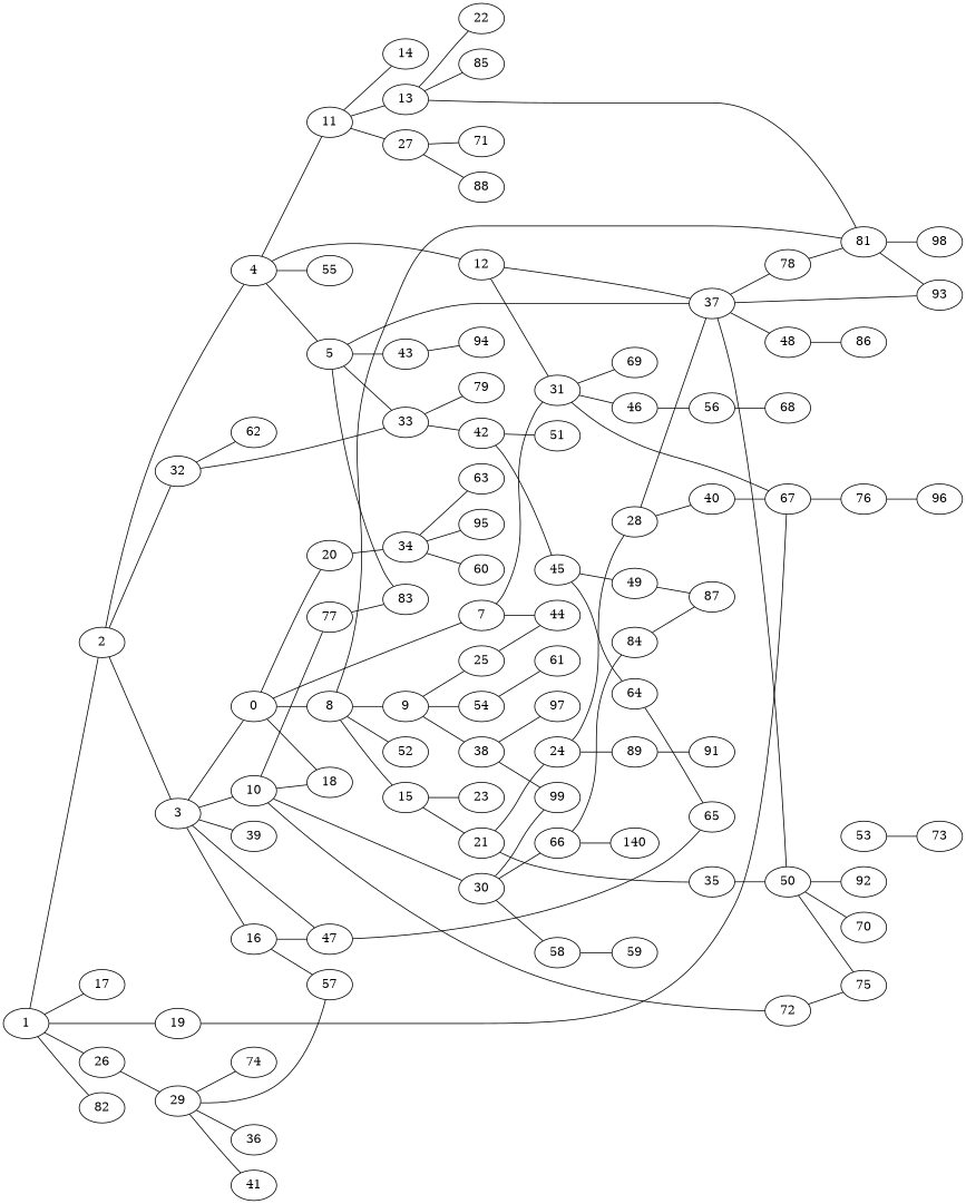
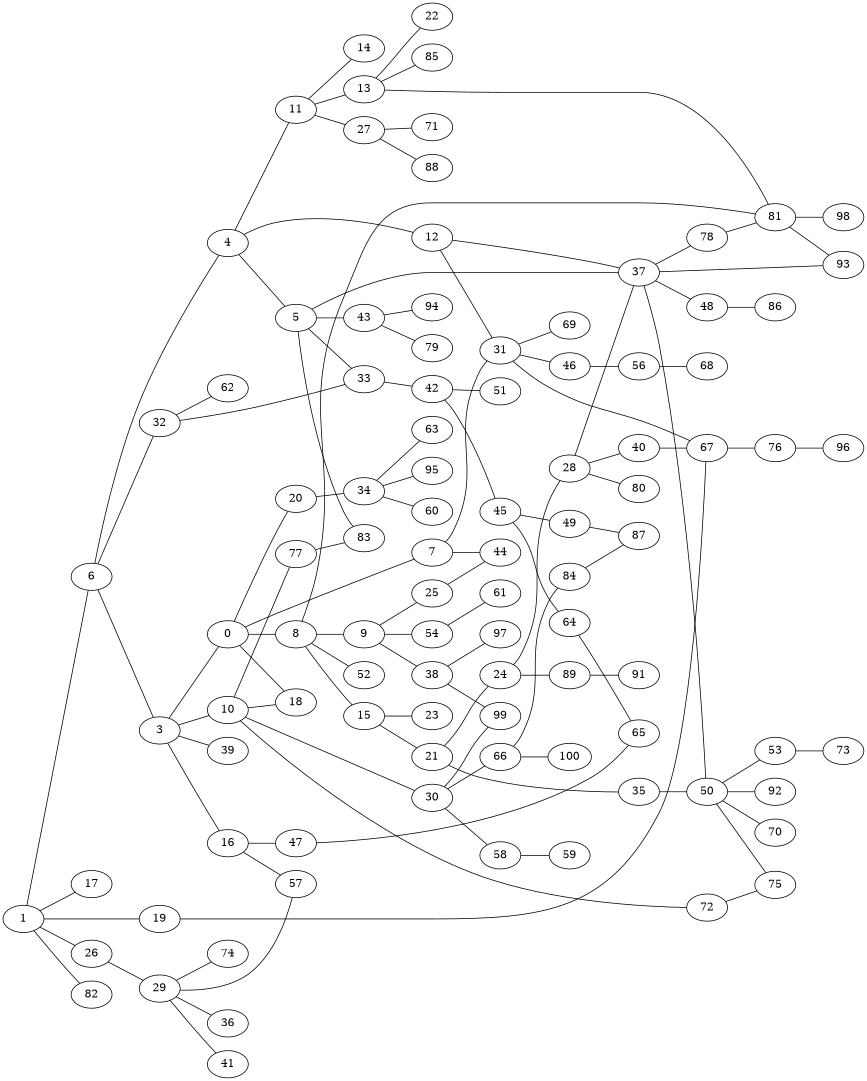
  graph {
    rankdir=LR
    1
-   2
+   2 [label=6]
    17
    19
    26
    82
    3
    4
    32
    67
    29
    n12 [label=0]
    10
    16
    39
    47
    5
    11
    12
-   55
    33
    62
    76
    57
    36
    41
    74
    7
    8
    18
    20
    30
    72
    77
    65
    37
    43
    83
    13
    14
    27
    31
    42
    79
    44
    9
    15
    52
    81
    34
    99
    58
    66
    75
    50
    48
    78
    93
    94
    22
    85
    71
    88
    46
    69
    45
    51
    70
    53
    92
    86
    25
    38
    54
    21
    23
    98
    60
    63
    95
    56
    97
    61
    24
    35
    59
    84
-   100 [label=140]
+   100
    28
    89
    96
    40
+   80
    91
    87
    68
    49
    64
    73
    1 -- 2
    1 -- 17
    1 -- 19
    1 -- 26
    1 -- 82
    2 -- 3
    2 -- 4
    2 -- 32
    19 -- 67
    26 -- 29
    3 -- n12
    3 -- 10
    3 -- 16
    3 -- 39
-   3 -- 47
    4 -- 5
    4 -- 11
    4 -- 12
-   4 -- 55
    32 -- 33
    32 -- 62
    67 -- 76
    29 -- 57
    29 -- 36
    29 -- 41
    29 -- 74
    n12 -- 7
    n12 -- 8
    n12 -- 18
    n12 -- 20
    10 -- 18
    10 -- 30
    10 -- 72
    10 -- 77
    16 -- 47
    16 -- 57
    47 -- 65
    5 -- 33
    5 -- 37
    5 -- 43
    5 -- 83
    11 -- 13
    11 -- 14
    11 -- 27
    12 -- 37
    12 -- 31
    33 -- 42
-   33 -- 79
+   43 -- 79
    76 -- 96
    7 -- 31
    7 -- 44
    8 -- 9
    8 -- 15
    8 -- 52
    8 -- 81
    20 -- 34
    30 -- 99
    30 -- 58
    30 -- 66
    72 -- 75
    77 -- 83
    37 -- 50
    37 -- 48
    37 -- 78
    37 -- 93
    43 -- 94
    13 -- 81
    13 -- 22
    13 -- 85
    27 -- 71
    27 -- 88
    31 -- 67
    31 -- 46
    31 -- 69
    42 -- 45
    42 -- 51
    9 -- 25
    9 -- 38
    9 -- 54
    15 -- 21
    15 -- 23
    81 -- 93
    81 -- 98
    34 -- 60
    34 -- 63
    34 -- 95
    58 -- 59
    66 -- 84
    66 -- 100
    50 -- 75
    50 -- 70
+   50 -- 53
    50 -- 92
    48 -- 86
    78 -- 81
    46 -- 56
    45 -- 49
    45 -- 64
    53 -- 73
    25 -- 44
    38 -- 99
    38 -- 97
    54 -- 61
    21 -- 24
    21 -- 35
    56 -- 68
    24 -- 28
    24 -- 89
    35 -- 50
    84 -- 87
    28 -- 37
    28 -- 40
+   28 -- 80
    89 -- 91
    40 -- 67
    49 -- 87
    64 -- 65
  }
